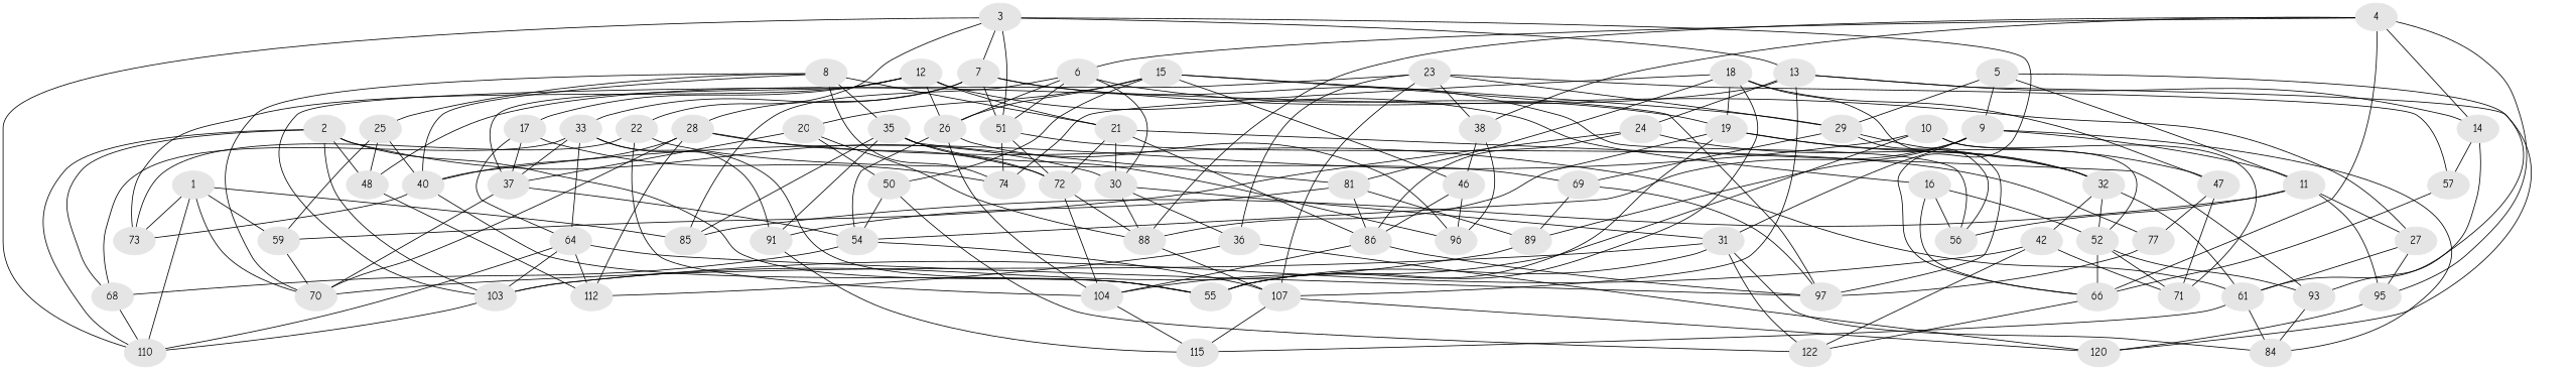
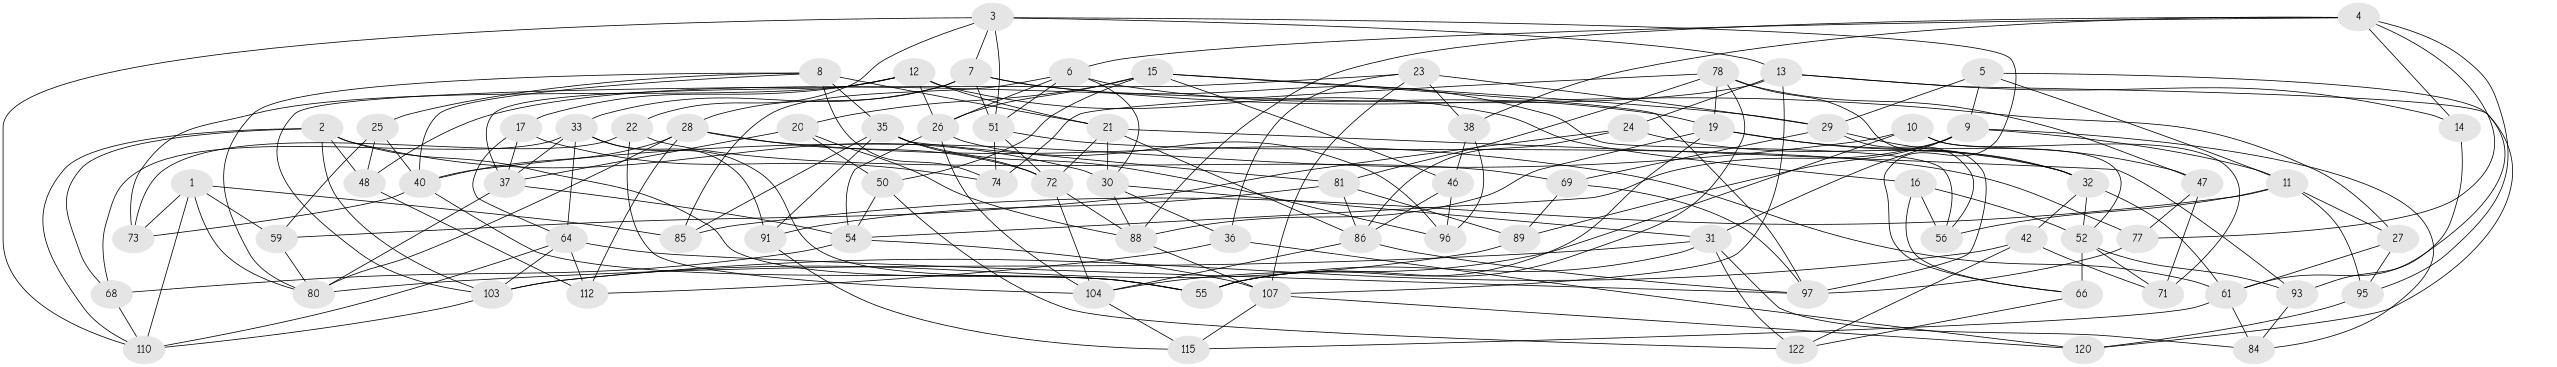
  graph {
    fontname="Comic Neue"
    node [color=gray90 fontname="Comic Neue" style=filled]
    edge [fontname="Comic Neue"]
    1 [super="+65"]
    59
-   70 [super="+78"]
+   70 [super="+78" label=80]
    73
    85
    110 [super="+118"]
    81 [super="+116"]
    89
    86 [super="+100"]
    91
    2 [super="+44"]
    30 [super="+87"]
    n13 [label=48]
    55 [super="+60"]
    68
    103 [super="+117"]
    88 [super="+105"]
    31 [super="+123"]
    36
    112
    3 [super="+67"]
    7 [super="+63"]
    13 [super="+75"]
    22
    51 [super="+90"]
    66 [super="+79"]
    27
    28 [super="+92"]
    33 [super="+48"]
    56
    14
    24
    107 [super="+113"]
    120
    104 [super="+111"]
    69
    77
    74
    72 [super="+76"]
    122
    4 [super="+102"]
    6 [super="+114"]
    38
    95
    19 [super="+99"]
    26 [super="+80"]
-   57
    93
    46
    96
    97 [super="+98"]
    9 [super="+34"]
    11 [super="+119"]
    54 [super="+82"]
    n55 [label=84]
    5
    29 [super="+43"]
    61 [super="+109"]
    32 [super="+84"]
    115
    47
    40 [super="+62"]
    37 [super="+39"]
    64 [super="+108"]
    8 [super="+106"]
    21 [super="+101"]
    25
    35 [super="+45"]
    10
    52 [super="+121"]
    71
    12 [super="+53"]
    16
    17
    15 [super="+83"]
    20
    50
-   18 [super="+49"]
+   18 [super="+49" label=78]
    42
    23 [super="+58"]
    1 -- 59
    1 -- 70
    1 -- 73
    1 -- 85
    1 -- 110
    59 -- 70
    81 -- 89
    81 -- 86
    81 -- 91
    89 -- 103
    86 -- 104
    86 -- 97
    91 -- 115
    2 -- 110
    2 -- 30
    2 -- n13
    2 -- 55
    2 -- 68
    2 -- 103
    30 -- 88
    30 -- 31
    30 -- 36
    n13 -- 112
    68 -- 110
    103 -- 110
    88 -- 107
    31 -- 70
    31 -- 55
    31 -- 122
    31 -- n55
    36 -- 112
    36 -- 120
    3 -- 110
    3 -- 7
    3 -- 13
    3 -- 22
    3 -- 51
    3 -- 66
    7 -- 51
    7 -- 27
    7 -- 28
    7 -- 33
    7 -- 56
    13 -- n13
    13 -- 14
    13 -- 24
    13 -- 107
    13 -- 120
    22 -- 73
    22 -- 104
    22 -- 69
    51 -- 77
    51 -- 74
    51 -- 72
    66 -- 122
    27 -- 95
    27 -- 61
    28 -- 70
    28 -- 112
    28 -- 72
    28 -- 61
    28 -- 40
    33 -- 91
    33 -- 55
    33 -- 68
    33 -- 37
    33 -- 64
-   14 -- 57
    14 -- 93
    24 -- 59
    24 -- 86
    24 -- 32
    107 -- 120
    107 -- 115
    104 -- 115
    69 -- 89
    69 -- 97
    77 -- 97
    72 -- 88
    72 -- 104
    4 -- 88
    4 -- 14
-   4 -- 66
+   4 -- 77
    4 -- 6
    4 -- 38
    4 -- 95
    6 -- 85
    6 -- 30
    6 -- 51
    6 -- 19
    6 -- 26
    38 -- 46
    38 -- 96
    95 -- 120
    19 -- 55
    19 -- 88
    19 -- 32
    19 -- 47
    26 -- 104
    26 -- 96
    26 -- 54
-   57 -- 66 [weight=2]
    93 -- n55
    46 -- 86
    46 -- 96
    9 -- 89
    9 -- 31
    9 -- 11
    9 -- 54
    9 -- n55
    11 -- 85
    11 -- 27
    11 -- 56
    11 -- 95
    54 -- 68
    54 -- 107
    5 -- 9
    5 -- 11
    5 -- 29
    5 -- 61
    29 -- 56
    29 -- 69
    29 -- 32
    61 -- n55
    61 -- 115
    32 -- 61
    32 -- 52
    32 -- 42
    47 -- 77
    47 -- 71
    40 -- 73
    40 -- 55
    37 -- 70
    37 -- 54
    64 -- 110
    64 -- 103
    64 -- 112
    64 -- 97
    8 -- 70
    8 -- 74
    8 -- 40
    8 -- 21
    8 -- 25
    8 -- 35
    21 -- 86
    21 -- 30
    21 -- 72
    21 -- 93
    25 -- 59
    25 -- n13
    25 -- 40
    35 -- 85
    35 -- 81
    35 -- 91
    35 -- 72
    35 -- 96
    10 -- 104
    10 -- 40
    10 -- 52
    10 -- 71
    52 -- 66
    52 -- 93
    52 -- 71
    12 -- 73
    12 -- 26
    12 -- 37
    12 -- 21
    12 -- 16
    12 -- 17
    16 -- 66
    16 -- 56
    16 -- 52
    17 -- 74
    17 -- 37
    17 -- 64
    15 -- 26
    15 -- 46
    15 -- 97
    15 -- 29
    15 -- 20
    15 -- 50
    20 -- 88
    20 -- 37
    20 -- 50
    50 -- 122
    50 -- 54
    18 -- 81
    18 -- 55
    18 -- 74
    18 -- 19
    18 -- 97
    18 -- 47
    42 -- 103
    42 -- 122
    42 -- 71
    23 -- 103
    23 -- 36
    23 -- 107
    23 -- 38
-   23 -- 57
    23 -- 29
  }
